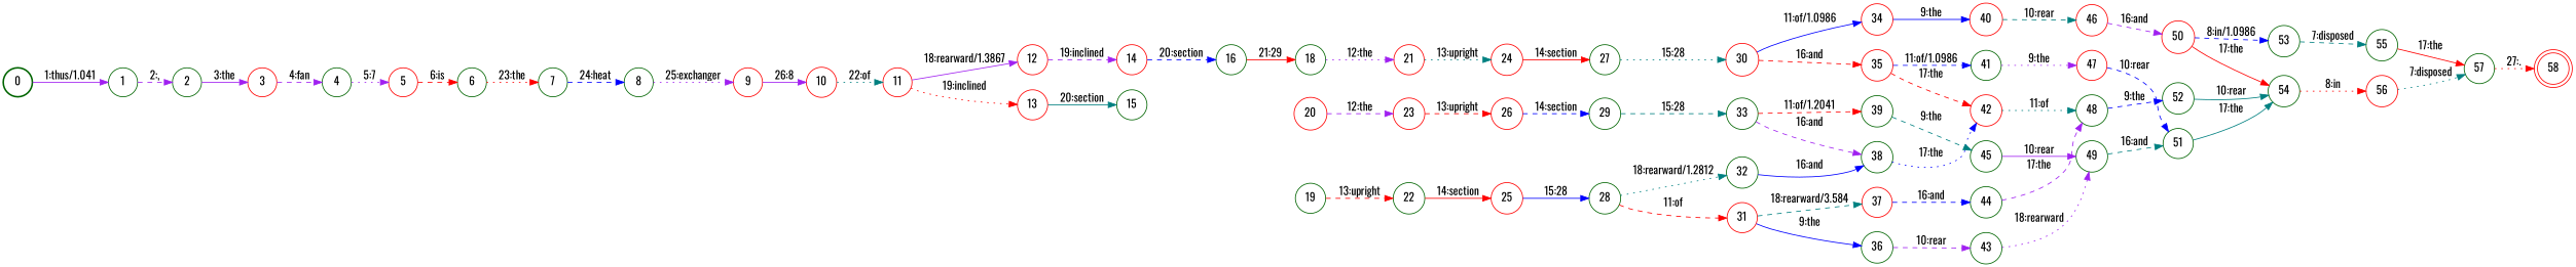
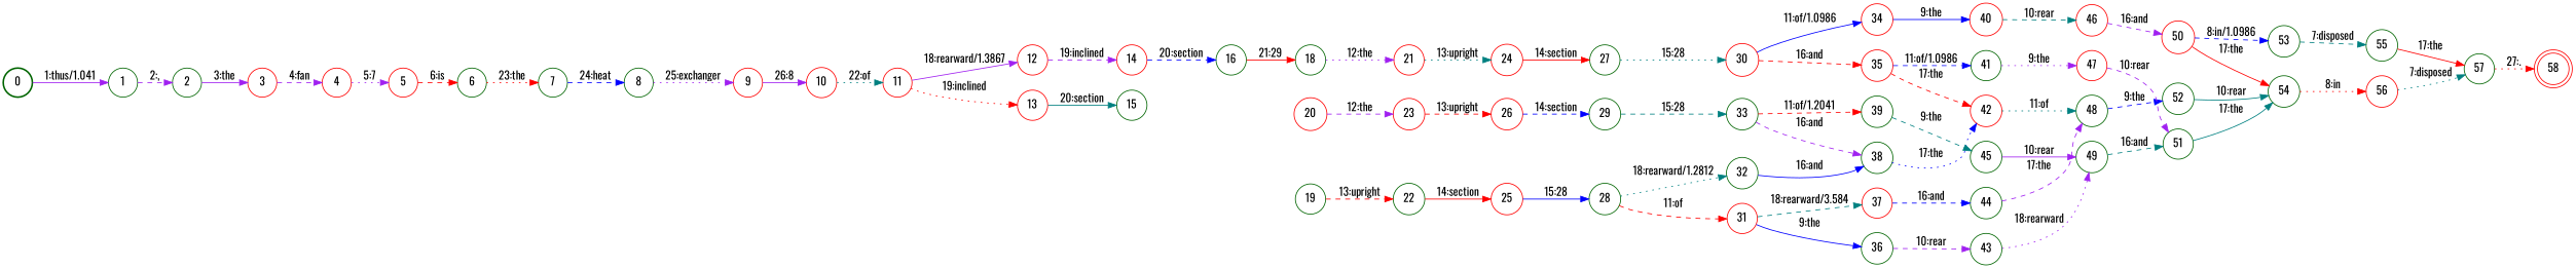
  digraph {
    fontname=Oswald
    nodesep=0.25
    rankdir=LR
    ranksep=0.4
    node [color=darkgreen fontname=Oswald fontsize=14 shape=circle style=solid]
    edge [color=purple fontname=Oswald fontsize=14 style=dashed]
    n1 [label=0 style=bold]
    n2 [label=1]
    n3 [label=2]
    n4 [color=red label=3]
-   n5 [label=4]
+   n5 [color=red label=4]
    n6 [color=red label=5]
    n7 [label=6]
    n8 [label=7]
    n9 [label=8]
    n10 [color=red label=9]
    n11 [color=red label=10]
    n12 [color=red label=11]
    n13 [color=red label=12]
    n14 [color=red label=13]
    n15 [color=red label=14]
    n16 [label=15]
    n17 [label=16]
    n18 [label=18]
    n19 [color=red label=21]
    n20 [label=19]
    n21 [label=22]
    n22 [color=red label=20]
    n23 [color=red label=23]
    n24 [color=red label=24]
    n25 [color=red label=25]
    n26 [color=red label=26]
    n27 [label=27]
    n28 [label=28]
    n29 [label=29]
    n30 [color=red label=30]
    n31 [label=32]
    n32 [color=red label=31]
    n33 [label=33]
    n34 [color=red label=35]
    n35 [color=red label=34]
    n36 [label=38]
    n37 [label=36]
    n38 [color=red label=37]
    n39 [label=39]
    n40 [color=red label=42]
    n41 [label=41]
    n42 [color=red label=40]
    n43 [label=43]
    n44 [label=44]
    n45 [label=45]
    n46 [label=48]
    n47 [color=red label=47]
    n48 [color=red label=46]
    n49 [label=49]
    n50 [color=red label=50]
    n51 [label=52]
    n52 [label=51]
    n53 [label=54]
    n54 [label=53]
    n55 [color=red label=56]
    n56 [label=55]
    n57 [label=57]
    n58 [color=red label=58 shape=doublecircle]
    n1 -> n2 [label="1:thus/1.041" style=solid]
    n2 -> n3 [label="2:,"]
    n3 -> n4 [label="3:the" style=solid]
    n4 -> n5 [label="4:fan"]
    n5 -> n6 [label="5:7" style=dotted]
    n6 -> n7 [color=red label="6:is"]
    n7 -> n8 [color=red label="23:the" style=dotted]
    n8 -> n9 [color=blue label="24:heat"]
    n9 -> n10 [label="25:exchanger" style=dotted]
    n10 -> n11 [label="26:8" style=solid]
    n11 -> n12 [color=teal label="22:of" style=dotted]
    n12 -> n13 [label="18:rearward/1.3867" style=solid]
    n12 -> n14 [color=red label="19:inclined" style=dotted]
    n13 -> n15 [label="19:inclined"]
    n14 -> n16 [color=teal label="20:section" style=solid]
    n15 -> n17 [color=blue label="20:section"]
    n17 -> n18 [color=red label="21:29" style=solid]
    n18 -> n19 [label="12:the" style=dotted]
    n19 -> n24 [color=teal label="13:upright" style=dotted]
    n20 -> n21 [color=red label="13:upright"]
    n21 -> n25 [color=red label="14:section" style=solid]
    n22 -> n23 [label="12:the"]
    n23 -> n26 [color=red label="13:upright"]
    n24 -> n27 [color=red label="14:section" style=solid]
    n25 -> n28 [color=blue label="15:28" style=solid]
    n26 -> n29 [color=blue label="14:section"]
    n27 -> n30 [color=teal label="15:28" style=dotted]
    n28 -> n31 [color=teal label="18:rearward/1.2812" style=dotted]
    n28 -> n32 [color=red label="11:of"]
    n29 -> n33 [color=teal label="15:28"]
    n30 -> n34 [color=red label="16:and"]
    n30 -> n35 [color=blue label="11:of/1.0986" style=solid]
    n31 -> n36 [color=blue label="16:and" style=solid]
    n32 -> n37 [color=blue label="9:the" style=solid]
    n32 -> n38 [color=teal label="18:rearward/3.584"]
    n33 -> n36 [label="16:and"]
    n33 -> n39 [color=red label="11:of/1.2041"]
    n34 -> n40 [color=red label="17:the"]
    n34 -> n41 [color=blue label="11:of/1.0986"]
    n35 -> n42 [color=blue label="9:the" style=solid]
    n36 -> n40 [color=blue label="17:the" style=dotted]
    n37 -> n43 [label="10:rear"]
    n38 -> n44 [color=blue label="16:and"]
    n39 -> n45 [color=teal label="9:the"]
    n40 -> n46 [color=teal label="11:of" style=dotted]
    n41 -> n47 [label="9:the" style=dotted]
    n42 -> n48 [color=teal label="10:rear"]
    n43 -> n49 [label="18:rearward" style=dotted]
    n44 -> n46 [label="17:the"]
    n45 -> n49 [label="10:rear" style=solid]
    n46 -> n51 [color=blue label="9:the"]
-   n47 -> n52 [color=blue label="10:rear"]
+   n47 -> n52 [label="10:rear"]
    n48 -> n50 [label="16:and"]
    n49 -> n52 [color=teal label="16:and"]
    n50 -> n53 [color=red label="17:the" style=solid]
    n50 -> n54 [color=blue label="8:in/1.0986"]
    n51 -> n53 [color=teal label="10:rear" style=solid]
    n52 -> n53 [color=teal label="17:the" style=solid]
    n53 -> n55 [color=red label="8:in" style=dotted]
    n54 -> n56 [color=teal label="7:disposed"]
    n55 -> n57 [color=teal label="7:disposed" style=dotted]
    n56 -> n57 [color=red label="17:the" style=solid]
    n57 -> n58 [color=red label="27:." style=dotted]
  }
